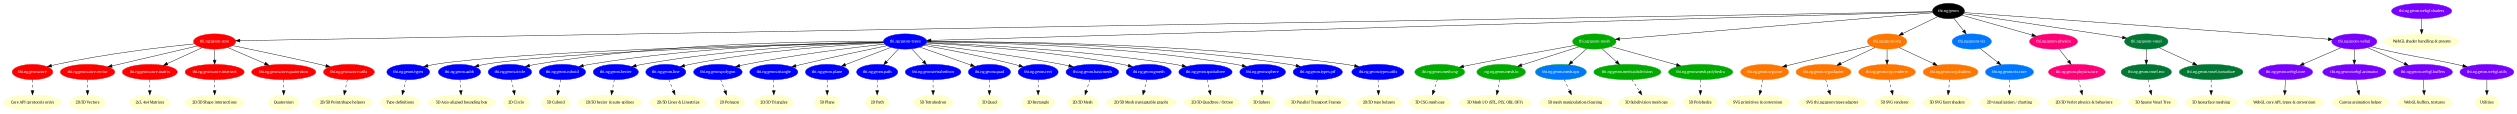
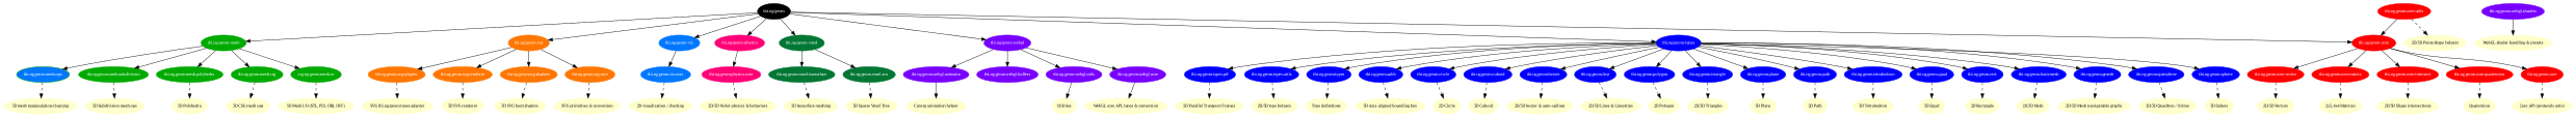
  digraph {
    fontname="PT Serif"
    rankdir=TB
    node [color="#ffffcc" fontcolor=white fontname="PT Serif" fontsize=9 style=filled]
    edge [fontname="PT Serif"]
    n1 [color=black label="thi.ng/geom"]
    n2 [color=red label="thi.ng/geom-core"]
    n3 [color=blue label="thi.ng/geom-types"]
    n4 [color="#00aa00" label="thi.ng/geom-mesh"]
    n5 [color="#ff7700" label="thi.ng/geom-svg"]
    n6 [color="#0077ff" label="thi.ng/geom-viz"]
    n7 [color="#ff0077" label="thi.ng/geom-physics"]
    n8 [color="#007733" label="thi.ng/geom-voxel"]
    n9 [color="#7700ff" label="thi.ng/geom-webgl"]
    n10 [color=red label="thi.ng.geom.core"]
    n11 [color=red label="thi.ng.geom.core.vector"]
    n12 [color=red label="thi.ng.geom.core.matrix"]
    n13 [color=red label="thi.ng.geom.core.intersect"]
    n14 [color=red label="thi.ng.geom.core.quaternion"]
    n15 [color=red label="thi.ng.geom.core.utils"]
    n16 [color="#0000ff" label="thi.ng.geom.types"]
    n17 [color="#0000ff" label="thi.ng.geom.aabb"]
    n18 [color="#0000ff" label="thi.ng.geom.circle"]
    n19 [color="#0000ff" label="thi.ng.geom.cuboid"]
    n20 [color="#0000ff" label="thi.ng.geom.bezier"]
    n21 [color="#0000ff" label="thi.ng.geom.line"]
    n22 [color="#0000ff" label="thi.ng.geom.polygon"]
    n23 [color="#0000ff" label="thi.ng.geom.triangle"]
    n24 [color="#0000ff" label="thi.ng.geom.plane"]
    n25 [color="#0000ff" label="thi.ng.geom.path"]
    n26 [color="#0000ff" label="thi.ng.geom.tetrahedron"]
    n27 [color="#0000ff" label="thi.ng.geom.quad"]
    n28 [color="#0000ff" label="thi.ng.geom.rect"]
    n29 [color="#0000ff" label="thi.ng.geom.basicmesh"]
    n30 [color="#0000ff" label="thi.ng.geom.gmesh"]
    n31 [color="#0000ff" label="thi.ng.geom.spatialtree"]
    n32 [color="#0000ff" label="thi.ng.geom.sphere"]
    n33 [color="#0000ff" label="thi.ng.geom.types.ptf"]
    n34 [color="#0000ff" label="thi.ng.geom.types.utils"]
    n35 [color="#00aa00" label="thi.ng.geom.mesh.csg"]
    n36 [color="#00aa00" label="csg.ng.geom.mesh.io"]
    n37 [color="#00aa00" fillcolor="#0077ff" label="thi.ng.geom.mesh.ops"]
    n38 [color="#00aa00" label="thi.ng.geom.mesh.subdivision"]
    n39 [color="#00aa00" label="thi.ng.geom.mesh.polyhedra"]
    n40 [color="#ff7700" label="thi.ng.geom.svg.core"]
    n41 [color="#ff7700" label="thi.ng.geom.svg.adapter"]
    n42 [color="#ff7700" label="thi.ng.geom.svg.renderer"]
    n43 [color="#ff7700" label="thi.ng.geom.svg.shaders"]
    n44 [color="#0077ff" label="thi.ng.geom.viz.core"]
    n45 [color="#ff0077" label="thi.ng.geom.physics.core"]
    n46 [color="#007733" label="thi.ng.geom.voxel.svo"]
    n47 [color="#007733" label="thi.ng.geom.voxel.isosurface"]
    n48 [color="#7700ff" label="thi.ng.geom.webgl.core"]
    n49 [color="#7700ff" label="thi.ng.geom.webgl.animator"]
    n50 [color="#7700ff" label="thi.ng.geom.webgl.buffers"]
    n51 [color="#7700ff" label="thi.ng.geom.webgl.utils"]
    n52 [fontcolor=black label="Core API (protocols only)"]
    n53 [fontcolor=black label="2D/3D Vectors"]
    n54 [fontcolor=black label="2x3, 4x4 Matrices"]
    n55 [fontcolor=black label="2D/3D Shape intersections"]
    n56 [fontcolor=black label=Quaternion]
    n57 [fontcolor=black label="2D/3D Point/shape helpers"]
    n58 [fontcolor=black label="Type definitions"]
    n59 [fontcolor=black label="3D Axis-aligned bounding box"]
    n60 [fontcolor=black label="2D Circle"]
    n61 [fontcolor=black label="3D Cuboid"]
    n62 [fontcolor=black label="2D/3D bezier & auto-splines"]
    n63 [fontcolor=black label="2D/3D Lines & Linestrips"]
    n64 [fontcolor=black label="2D Polygon"]
    n65 [fontcolor=black label="2D/3D Triangles"]
    n66 [fontcolor=black label="3D Plane"]
    n67 [fontcolor=black label="2D Path"]
    n68 [fontcolor=black label="3D Tetrahedron"]
    n69 [fontcolor=black label="3D Quad"]
    n70 [fontcolor=black label="2D Rectangle"]
    n71 [fontcolor=black label="2D/3D Mesh"]
    n72 [fontcolor=black label="2D/3D Mesh (navigatable graph)"]
    n73 [fontcolor=black label="2D/3D Quadtree / Octree"]
    n74 [fontcolor=black label="3D Sphere"]
    n75 [fontcolor=black label="3D Parallel Transport Frames"]
    n76 [fontcolor=black label="2D/3D type helpers"]
    n77 [fontcolor=black label="3D CSG mesh ops"]
    n78 [fontcolor=black label="3D Mesh I/O (STL, PLY, OBJ, OFF)"]
    n79 [fontcolor=black label="3D mesh manipulation/cleaning"]
    n80 [fontcolor=black label="3D Subdivision mesh ops"]
    n81 [fontcolor=black label="3D Polyhedra"]
    n82 [fontcolor=black label="SVG primitives & conversion"]
    n83 [fontcolor=black label="SVG thi.ng/geom types adapter"]
    n84 [fontcolor=black label="3D SVG renderer"]
    n85 [fontcolor=black label="3D SVG facet shaders"]
    n86 [fontcolor=black label="2D visualization / charting"]
    n87 [fontcolor=black label="2D/3D Verlet physics & behaviors"]
    n88 [fontcolor=black label="3D Sparse Voxel Tree"]
    n89 [fontcolor=black label="3D Isosurface meshing"]
    n90 [fontcolor=black label="WebGL core API, types & conversion"]
    n91 [fontcolor=black label="Canvas animation helper"]
-   n92 [fontcolor=black label="WebGL buffers, textures"]
    n93 [color="#7700ff" label="thi.ng.geom.webgl.shaders"]
    n94 [fontcolor=black label="WebGL shader handling & presets"]
    n95 [fontcolor=black label=Utilities]
    n1 -> n2
    n1 -> n3
    n1 -> n4
    n1 -> n5
    n1 -> n6
    n1 -> n7
    n1 -> n8
    n1 -> n9
    n2 -> n10
    n2 -> n11
    n2 -> n12
    n2 -> n13
    n2 -> n14
-   n2 -> n15
+   n15 -> n2
    n3 -> n16
    n3 -> n17
    n3 -> n18
    n3 -> n19
    n3 -> n20
    n3 -> n21
    n3 -> n22
    n3 -> n23
    n3 -> n24
    n3 -> n25
    n3 -> n26
    n3 -> n27
    n3 -> n28
    n3 -> n29
    n3 -> n30
    n3 -> n31
    n3 -> n32
    n3 -> n33
    n3 -> n34
    n4 -> n35
    n4 -> n36
    n4 -> n37
    n4 -> n38
    n4 -> n39
    n5 -> n40
    n5 -> n41
    n5 -> n42
    n5 -> n43
    n6 -> n44
    n7 -> n45
    n8 -> n46
    n8 -> n47
    n9 -> n48
    n9 -> n49
    n9 -> n50
    n9 -> n51
    n10 -> n52 [style=dashed]
    n11 -> n53 [style=dashed]
    n12 -> n54 [style=dashed]
    n13 -> n55 [style=dashed]
    n14 -> n56 [style=dashed]
    n15 -> n57 [style=dashed]
    n16 -> n58 [style=dashed]
    n17 -> n59 [style=dashed]
    n18 -> n60 [style=dashed]
    n19 -> n61 [style=dashed]
    n20 -> n62 [style=dashed]
    n21 -> n63 [style=dashed]
    n22 -> n64 [style=dashed]
    n23 -> n65 [style=dashed]
    n24 -> n66 [style=dashed]
    n25 -> n67 [style=dashed]
    n26 -> n68 [style=dashed]
    n27 -> n69 [style=dashed]
    n28 -> n70 [style=dashed]
    n29 -> n71 [style=dashed]
    n30 -> n72 [style=dashed]
    n31 -> n73 [style=dashed]
    n32 -> n74 [style=dashed]
    n33 -> n75 [style=dashed]
    n34 -> n76 [style=dashed]
    n35 -> n77 [style=dashed]
    n36 -> n78 [style=dashed]
    n37 -> n79 [style=dashed]
    n38 -> n80 [style=dashed]
    n39 -> n81 [style=dashed]
    n40 -> n82 [style=dashed]
    n41 -> n83 [style=dashed]
    n42 -> n84 [style=dashed]
    n43 -> n85 [style=dashed]
    n44 -> n86 [style=dashed]
    n45 -> n87 [style=dashed]
    n46 -> n88 [style=dashed]
    n47 -> n89 [style=dashed]
    n48 -> n90
    n49 -> n91
-   n50 -> n92
    n51 -> n95
    n93 -> n94
  }
